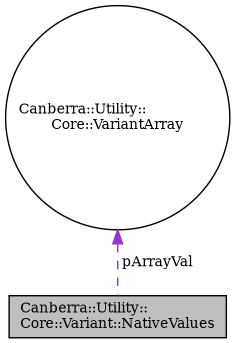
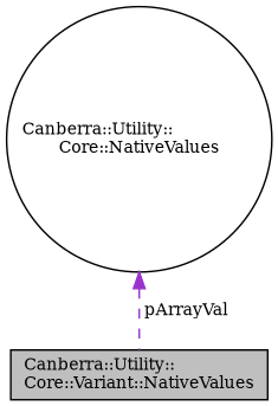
  digraph {
    fontname="DejaVu Serif"
    node [color=black fontname="DejaVu Serif" fontsize=10 style=filled]
    n1 [fillcolor=grey75 fontcolor=black height=0.2 label="Canberra::Utility::\lCore::Variant::NativeValues" shape=box width=0.4]
-   n2 [fillcolor=white height=0.2 label="Canberra::Utility::\lCore::VariantArray" shape=circle width=0.4]
+   n2 [fillcolor=white height=0.2 label="Canberra::Utility::\lCore::NativeValues" shape=circle width=0.4]
    n2 -> n1 [color=darkorchid3 dir=back fontname="DejaVu Serif" fontsize=10 label=" pArrayVal" labelfontname=Helvetica labelfontsize=10 style=dashed]
  }
